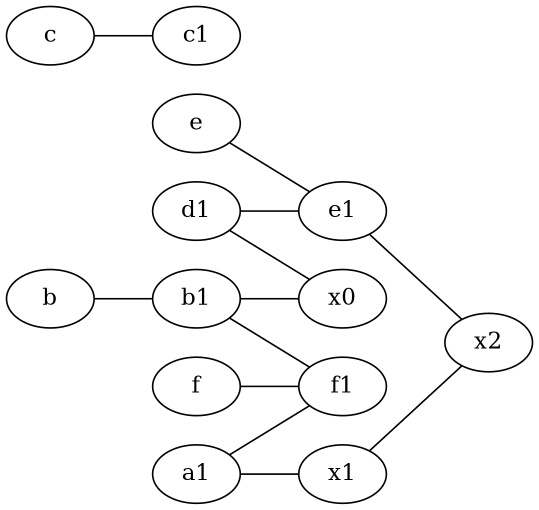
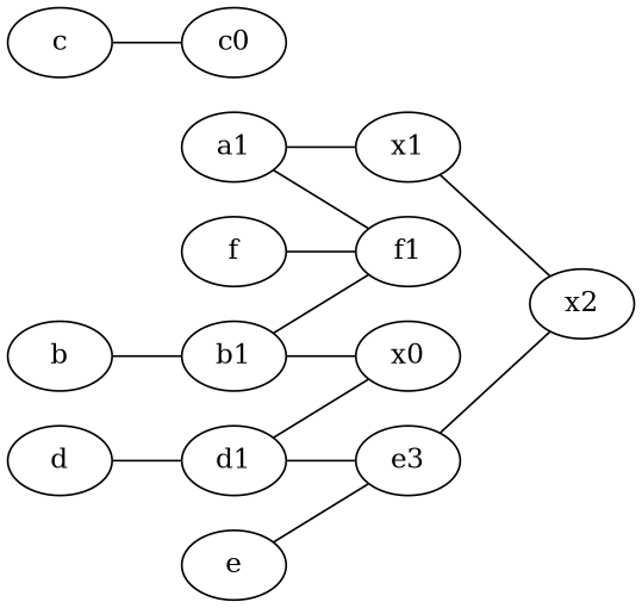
  graph {
    rankdir=LR
    node [labelfontsize=50]
    x1
    x2
    f
    f1
+   d
    d1
    x0
-   e1
+   e1 [label=e3]
    c
-   c1
+   c1 [label=c0]
    b
    b1
    a1
    e
    x1 -- x2
    f -- f1
+   d -- d1
    d1 -- x0
    d1 -- e1
    e1 -- x2
    c -- c1
    b -- b1
    b1 -- f1
    b1 -- x0
    a1 -- x1
    a1 -- f1
    e -- e1
  }
